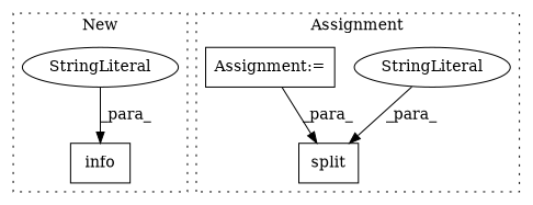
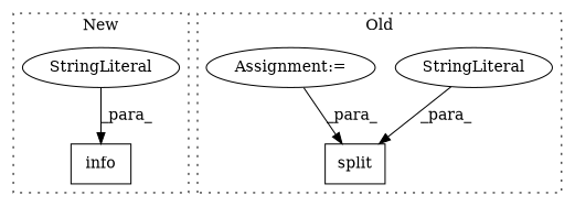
  digraph {
    node [a=32 shape=box]
    n1 [l="5,1" label=info s="1498,1563"]
    n2 [a=45 l=37 label=StringLiteral s=1503 shape=ellipse]
    n3 [l="6,1" label=split s="1008,1017"]
    n4 [a=45 l=3 label=StringLiteral s=1014 shape=ellipse]
-   n5 [a=7 l=2 label="Assignment:=" s=992]
+   n5 [a=7 l=2 label="Assignment:=" s=992 shape=ellipse]
    subgraph cluster_1 {
      label=New
      style=dotted
      n1
      n2
    }
    subgraph cluster_2 {
-     label=Assignment
+     label=Old
      style=dotted
      n3
      n4
      n5
    }
    n2 -> n1 [label=_para_]
    n4 -> n3 [label=_para_]
    n5 -> n3 [label=_para_]
  }
